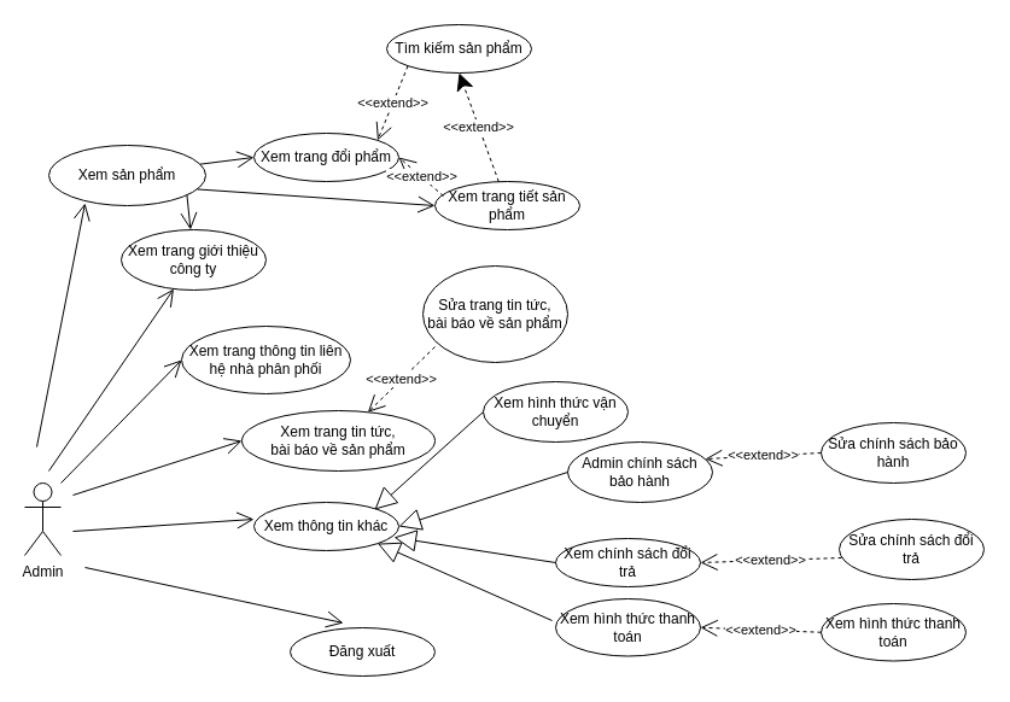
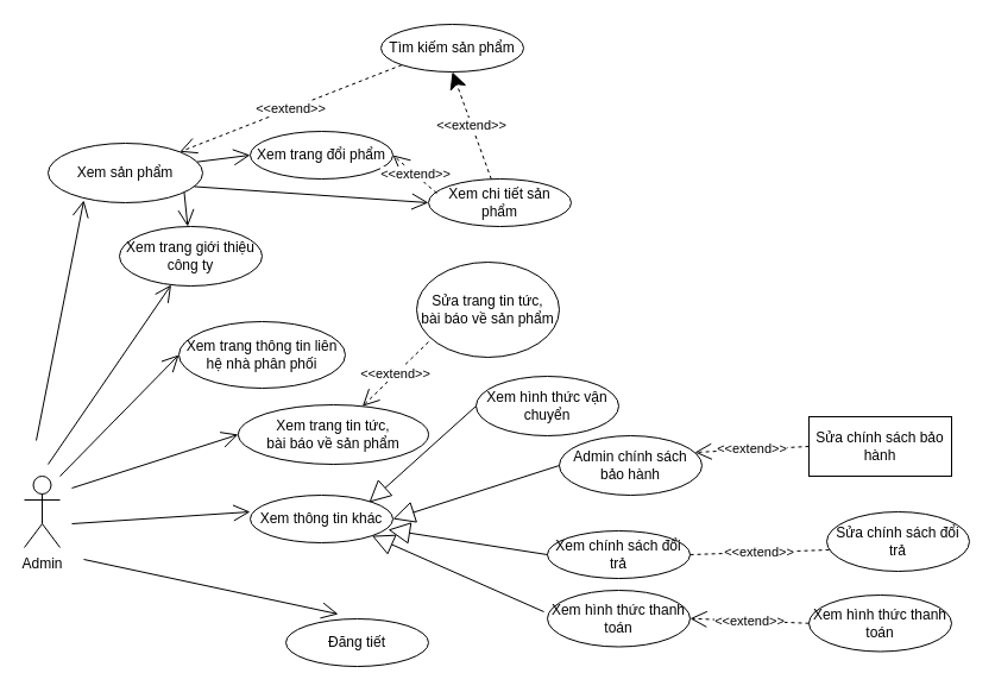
  <mxCell id="0" />
  <mxCell id="1" parent="0" />
  <mxCell id="2" value="Admin" style="shape=umlActor;verticalLabelPosition=bottom;verticalAlign=top;html=1;outlineConnect=0;" vertex="1" parent="1"><mxGeometry x="20" y="400" width="30" height="60" as="geometry" /></mxCell>
- <mxCell id="3" value="Sửa chính sách bảo hành" style="ellipse;whiteSpace=wrap;html=1;" vertex="1" parent="1"><mxGeometry x="680" y="350" width="120" height="50" as="geometry" /></mxCell>
+ <mxCell id="3" value="Sửa chính sách bảo hành" style="whiteSpace=wrap;html=1;rounded=0;" vertex="1" parent="1"><mxGeometry x="680" y="350" width="120" height="50" as="geometry" /></mxCell>
  <mxCell id="4" value="Sửa chính sách đổi trả" style="ellipse;whiteSpace=wrap;html=1;" vertex="1" parent="1"><mxGeometry x="695" y="430" width="120" height="50" as="geometry" /></mxCell>
  <mxCell id="5" style="edgeStyle=orthogonalEdgeStyle;rounded=0;orthogonalLoop=1;jettySize=auto;html=1;exitX=0.5;exitY=1;exitDx=0;exitDy=0;" edge="1" parent="1" source="4" target="4"><mxGeometry relative="1" as="geometry" /></mxCell>
  <mxCell id="6" value="Xem hình thức thanh toán" style="ellipse;whiteSpace=wrap;html=1;" vertex="1" parent="1"><mxGeometry x="680" y="500" width="120" height="47.5" as="geometry" /></mxCell>
- <mxCell id="7" value="Đăng xuất" style="ellipse;whiteSpace=wrap;html=1;" vertex="1" parent="1"><mxGeometry x="240" y="520" width="120" height="40" as="geometry" /></mxCell>
+ <mxCell id="7" value="Đăng tiết" style="ellipse;whiteSpace=wrap;html=1;" vertex="1" parent="1"><mxGeometry x="240" y="520" width="120" height="40" as="geometry" /></mxCell>
  <mxCell id="8" value="" style="endArrow=open;endFill=1;endSize=12;html=1;entryX=0.367;entryY=-0.1;entryDx=0;entryDy=0;entryPerimeter=0;" edge="1" parent="1" target="7"><mxGeometry width="160" relative="1" as="geometry"><mxPoint x="70" y="470" as="sourcePoint" /><mxPoint x="-67.574" y="537.322" as="targetPoint" /></mxGeometry></mxCell>
  <mxCell id="9" value="Xem trang tin tức, &lt;br&gt;bài báo về sản phẩm" style="ellipse;whiteSpace=wrap;html=1;" vertex="1" parent="1"><mxGeometry x="200" y="340" width="160" height="50" as="geometry" /></mxCell>
  <mxCell id="10" value="Xem trang thông tin liên hệ nhà phân phối" style="ellipse;whiteSpace=wrap;html=1;" vertex="1" parent="1"><mxGeometry x="150" y="270" width="140" height="56" as="geometry" /></mxCell>
  <mxCell id="11" value="Xem hình thức thanh toán" style="ellipse;whiteSpace=wrap;html=1;" vertex="1" parent="1"><mxGeometry x="460" y="496" width="120" height="47.5" as="geometry" /></mxCell>
  <mxCell id="12" value="Xem hình thức vận chuyển" style="ellipse;whiteSpace=wrap;html=1;" vertex="1" parent="1"><mxGeometry x="400" y="316" width="120" height="50" as="geometry" /></mxCell>
  <mxCell id="13" value="Admin chính sách bảo hành" style="ellipse;whiteSpace=wrap;html=1;" vertex="1" parent="1"><mxGeometry x="470" y="366" width="120" height="50" as="geometry" /></mxCell>
  <mxCell id="14" value="Xem chính sách đổi trả" style="ellipse;whiteSpace=wrap;html=1;" vertex="1" parent="1"><mxGeometry x="460" y="446" width="120" height="40" as="geometry" /></mxCell>
  <mxCell id="15" value="Xem thông tin khác" style="ellipse;whiteSpace=wrap;html=1;" vertex="1" parent="1"><mxGeometry x="210" y="416" width="120" height="40" as="geometry" /></mxCell>
  <mxCell id="16" value="Xem trang giới thiệu công ty" style="ellipse;whiteSpace=wrap;html=1;" vertex="1" parent="1"><mxGeometry x="100" y="190" width="120" height="50" as="geometry" /></mxCell>
  <mxCell id="17" value="" style="endArrow=block;endSize=16;endFill=0;html=1;exitX=0;exitY=0.5;exitDx=0;exitDy=0;" edge="1" parent="1" source="12"><mxGeometry width="160" relative="1" as="geometry"><mxPoint x="130" y="516" as="sourcePoint" /><mxPoint x="310" y="422" as="targetPoint" /></mxGeometry></mxCell>
  <mxCell id="18" value="" style="endArrow=block;endSize=16;endFill=0;html=1;entryX=1;entryY=0.5;entryDx=0;entryDy=0;exitX=0;exitY=0.5;exitDx=0;exitDy=0;" edge="1" parent="1" source="13" target="15"><mxGeometry width="160" relative="1" as="geometry"><mxPoint x="366.96" y="528" as="sourcePoint" /><mxPoint x="322.426" y="460.142" as="targetPoint" /></mxGeometry></mxCell>
  <mxCell id="19" value="" style="endArrow=block;endSize=16;endFill=0;html=1;entryX=0.967;entryY=0.725;entryDx=0;entryDy=0;exitX=0;exitY=0.5;exitDx=0;exitDy=0;entryPerimeter=0;" edge="1" parent="1" source="14" target="15"><mxGeometry width="160" relative="1" as="geometry"><mxPoint x="480" y="421" as="sourcePoint" /><mxPoint x="340" y="446" as="targetPoint" /></mxGeometry></mxCell>
  <mxCell id="20" value="" style="endArrow=block;endSize=16;endFill=0;html=1;entryX=1;entryY=1;entryDx=0;entryDy=0;exitX=-0.025;exitY=0.379;exitDx=0;exitDy=0;exitPerimeter=0;" edge="1" parent="1" source="11" target="15"><mxGeometry width="160" relative="1" as="geometry"><mxPoint x="470" y="476" as="sourcePoint" /><mxPoint x="336.04" y="455" as="targetPoint" /></mxGeometry></mxCell>
  <mxCell id="21" value="" style="endArrow=open;endFill=1;endSize=12;html=1;entryX=0;entryY=0.5;entryDx=0;entryDy=0;" edge="1" parent="1" target="10"><mxGeometry width="160" relative="1" as="geometry"><mxPoint x="50" y="400" as="sourcePoint" /><mxPoint x="-77.574" y="567.322" as="targetPoint" /></mxGeometry></mxCell>
  <mxCell id="22" value="" style="endArrow=open;endFill=1;endSize=12;html=1;entryX=0;entryY=0.5;entryDx=0;entryDy=0;" edge="1" parent="1" target="9"><mxGeometry width="160" relative="1" as="geometry"><mxPoint x="60" y="410" as="sourcePoint" /><mxPoint x="200" y="301" as="targetPoint" /></mxGeometry></mxCell>
  <mxCell id="23" value="" style="endArrow=open;endFill=1;endSize=12;html=1;entryX=0;entryY=0.35;entryDx=0;entryDy=0;entryPerimeter=0;" edge="1" parent="1" target="15"><mxGeometry width="160" relative="1" as="geometry"><mxPoint x="60" y="440" as="sourcePoint" /><mxPoint x="200" y="381" as="targetPoint" /></mxGeometry></mxCell>
  <mxCell id="24" value="" style="endArrow=open;endFill=1;endSize=12;html=1;" edge="1" parent="1" target="16"><mxGeometry width="160" relative="1" as="geometry"><mxPoint x="40" y="390" as="sourcePoint" /><mxPoint x="200" y="301" as="targetPoint" /></mxGeometry></mxCell>
  <mxCell id="25" value="&amp;lt;&amp;lt;extend&amp;gt;&amp;gt;" style="endArrow=open;endSize=12;dashed=1;html=1;exitX=0;exitY=0.5;exitDx=0;exitDy=0;entryX=0.95;entryY=0.28;entryDx=0;entryDy=0;entryPerimeter=0;" edge="1" parent="1" source="3" target="13"><mxGeometry width="160" relative="1" as="geometry"><mxPoint x="620" y="311" as="sourcePoint" /><mxPoint x="518.96" y="335" as="targetPoint" /></mxGeometry></mxCell>
- <mxCell id="26" value="&amp;lt;&amp;lt;extend&amp;gt;&amp;gt;" style="endArrow=open;endSize=12;dashed=1;html=1;exitX=0.017;exitY=0.64;exitDx=0;exitDy=0;entryX=1;entryY=0.5;entryDx=0;entryDy=0;exitPerimeter=0;" edge="1" parent="1" source="4" target="14"><mxGeometry width="160" relative="1" as="geometry"><mxPoint x="690" y="385" as="sourcePoint" /><mxPoint x="594" y="390" as="targetPoint" /></mxGeometry></mxCell>
+ <mxCell id="26" value="&amp;lt;&amp;lt;extend&amp;gt;&amp;gt;" style="endArrow=none;endSize=12;dashed=1;html=1;exitX=0.017;exitY=0.64;exitDx=0;exitDy=0;entryX=1;entryY=0.5;entryDx=0;entryDy=0;exitPerimeter=0;" edge="1" parent="1" source="4" target="14"><mxGeometry width="160" relative="1" as="geometry"><mxPoint x="690" y="385" as="sourcePoint" /><mxPoint x="594" y="390" as="targetPoint" /></mxGeometry></mxCell>
  <mxCell id="27" value="&amp;lt;&amp;lt;extend&amp;gt;&amp;gt;" style="endArrow=open;endSize=12;dashed=1;html=1;exitX=0;exitY=0.5;exitDx=0;exitDy=0;entryX=1;entryY=0.5;entryDx=0;entryDy=0;" edge="1" parent="1" source="6" target="11"><mxGeometry width="160" relative="1" as="geometry"><mxPoint x="707.04" y="472" as="sourcePoint" /><mxPoint x="590" y="476" as="targetPoint" /></mxGeometry></mxCell>
  <mxCell id="28" value="&amp;lt;&amp;lt;extend&amp;gt;&amp;gt;" style="endArrow=open;endSize=12;dashed=1;html=1;exitX=0.083;exitY=0.838;exitDx=0;exitDy=0;exitPerimeter=0;" edge="1" parent="1" source="29" target="9"><mxGeometry width="160" relative="1" as="geometry"><mxPoint x="400" y="290" as="sourcePoint" /><mxPoint x="518.96" y="335" as="targetPoint" /></mxGeometry></mxCell>
  <mxCell id="29" value="Sửa trang tin tức,&lt;br&gt;bài báo về sản phẩm" style="ellipse;whiteSpace=wrap;html=1;" vertex="1" parent="1"><mxGeometry x="350" y="220" width="120" height="80" as="geometry" /></mxCell>
- <mxCell id="30" value="Xem trang tiết sản phẩm" style="ellipse;whiteSpace=wrap;html=1;" vertex="1" parent="1"><mxGeometry x="360" y="150" width="120" height="40" as="geometry" /></mxCell>
+ <mxCell id="30" value="Xem chi tiết sản phẩm" style="ellipse;whiteSpace=wrap;html=1;" vertex="1" parent="1"><mxGeometry x="360" y="150" width="120" height="40" as="geometry" /></mxCell>
  <mxCell id="31" value="Xem trang đổi phẩm" style="ellipse;whiteSpace=wrap;html=1;" vertex="1" parent="1"><mxGeometry x="210" y="110" width="120" height="40" as="geometry" /></mxCell>
  <mxCell id="32" value="&amp;lt;&amp;lt;extend&amp;gt;&amp;gt;" style="endArrow=open;endSize=12;dashed=1;html=1;exitX=0.058;exitY=0.3;exitDx=0;exitDy=0;exitPerimeter=0;entryX=1;entryY=0.5;entryDx=0;entryDy=0;" edge="1" parent="1" source="30" target="31"><mxGeometry width="160" relative="1" as="geometry"><mxPoint x="380" y="142.5" as="sourcePoint" /><mxPoint x="350" y="235" as="targetPoint" /></mxGeometry></mxCell>
  <mxCell id="33" value="" style="endArrow=open;endFill=1;endSize=12;html=1;entryX=0;entryY=0.5;entryDx=0;entryDy=0;exitX=0.946;exitY=0.729;exitDx=0;exitDy=0;exitPerimeter=0;" edge="1" parent="1" source="39" target="30"><mxGeometry width="160" relative="1" as="geometry"><mxPoint x="80" y="170" as="sourcePoint" /><mxPoint x="40" y="50" as="targetPoint" /></mxGeometry></mxCell>
  <mxCell id="34" value="" style="endArrow=open;endFill=1;endSize=12;html=1;entryX=0;entryY=0.5;entryDx=0;entryDy=0;exitX=0.962;exitY=0.314;exitDx=0;exitDy=0;exitPerimeter=0;" edge="1" parent="1" source="39" target="31"><mxGeometry width="160" relative="1" as="geometry"><mxPoint x="80" y="140" as="sourcePoint" /><mxPoint x="25" y="-10" as="targetPoint" /></mxGeometry></mxCell>
  <mxCell id="35" value="Tìm kiếm sản phẩm" style="ellipse;whiteSpace=wrap;html=1;" vertex="1" parent="1"><mxGeometry x="320" y="20" width="120" height="40" as="geometry" /></mxCell>
  <mxCell id="36" value="" style="endArrow=open;endFill=1;endSize=12;html=1;exitX=1;exitY=0;exitDx=0;exitDy=0;" edge="1" parent="1" source="39" target="16"><mxGeometry width="160" relative="1" as="geometry"><mxPoint x="60" y="130" as="sourcePoint" /><mxPoint x="60" y="160" as="targetPoint" /></mxGeometry></mxCell>
- <mxCell id="37" value="&amp;lt;&amp;lt;extend&amp;gt;&amp;gt;" style="endArrow=open;endSize=12;dashed=1;html=1;exitX=0;exitY=1;exitDx=0;exitDy=0;entryX=1;entryY=0;entryDx=0;entryDy=0;" edge="1" parent="1" source="35" target="31"><mxGeometry width="160" relative="1" as="geometry"><mxPoint x="246.96" y="172" as="sourcePoint" /><mxPoint x="180" y="160" as="targetPoint" /></mxGeometry></mxCell>
+ <mxCell id="37" value="&amp;lt;&amp;lt;extend&amp;gt;&amp;gt;" style="endArrow=open;endSize=12;dashed=1;html=1;exitX=0;exitY=1;exitDx=0;exitDy=0;" edge="1" parent="1" source="35" target="39"><mxGeometry width="160" relative="1" as="geometry"><mxPoint x="246.96" y="172" as="sourcePoint" /><mxPoint x="180" y="160" as="targetPoint" /></mxGeometry></mxCell>
  <mxCell id="38" value="&amp;lt;&amp;lt;extend&amp;gt;&amp;gt;" style="endArrow=classic;endSize=12;dashed=1;html=1;entryX=0.5;entryY=1;entryDx=0;entryDy=0;" edge="1" parent="1" source="30" target="35"><mxGeometry width="160" relative="1" as="geometry"><mxPoint x="246.96" y="172" as="sourcePoint" /><mxPoint x="180" y="160" as="targetPoint" /></mxGeometry></mxCell>
  <mxCell id="39" value="Xem sản phẩm" style="ellipse;whiteSpace=wrap;html=1;" vertex="1" parent="1"><mxGeometry x="40" y="120" width="130" height="50" as="geometry" /></mxCell>
  <mxCell id="40" value="" style="endArrow=open;endFill=1;endSize=12;html=1;entryX=0.231;entryY=0.96;entryDx=0;entryDy=0;entryPerimeter=0;" edge="1" parent="1" target="39"><mxGeometry width="160" relative="1" as="geometry"><mxPoint x="30" y="370" as="sourcePoint" /><mxPoint x="153.517" y="249.038" as="targetPoint" /></mxGeometry></mxCell>
